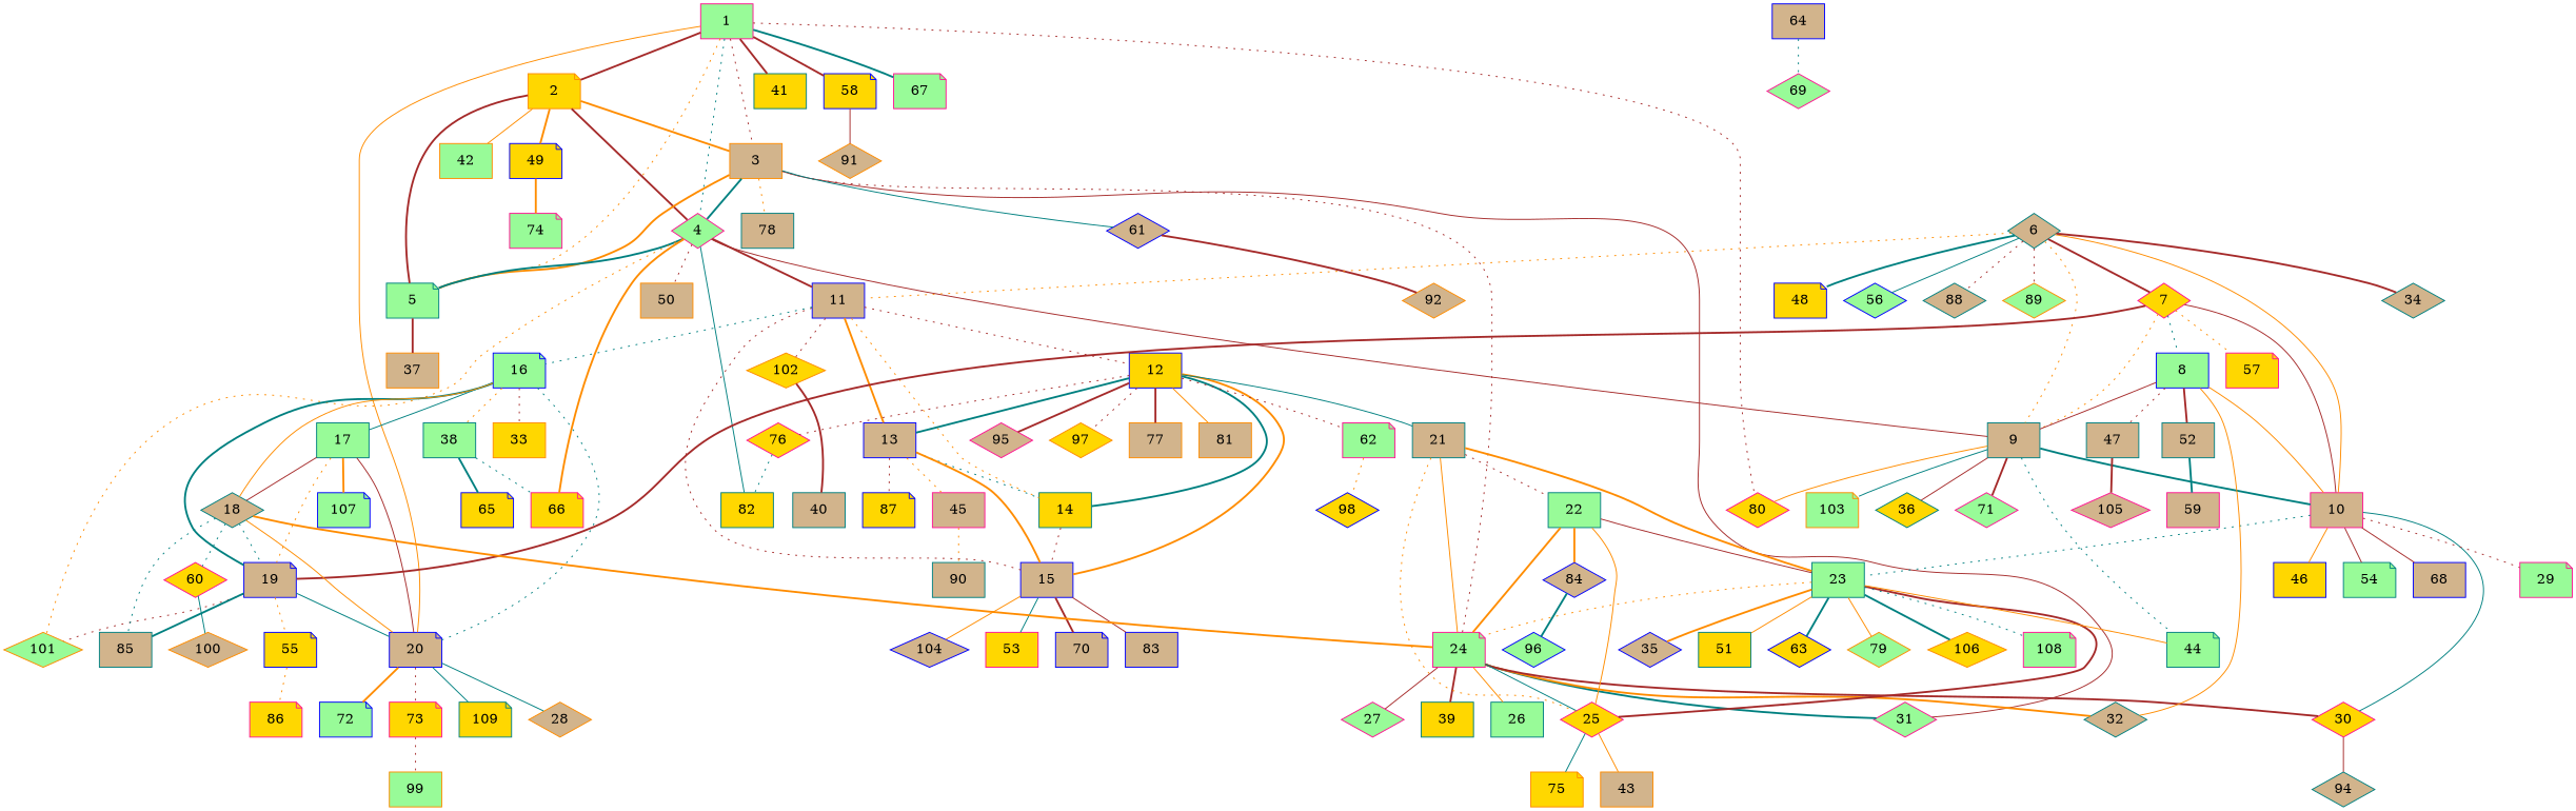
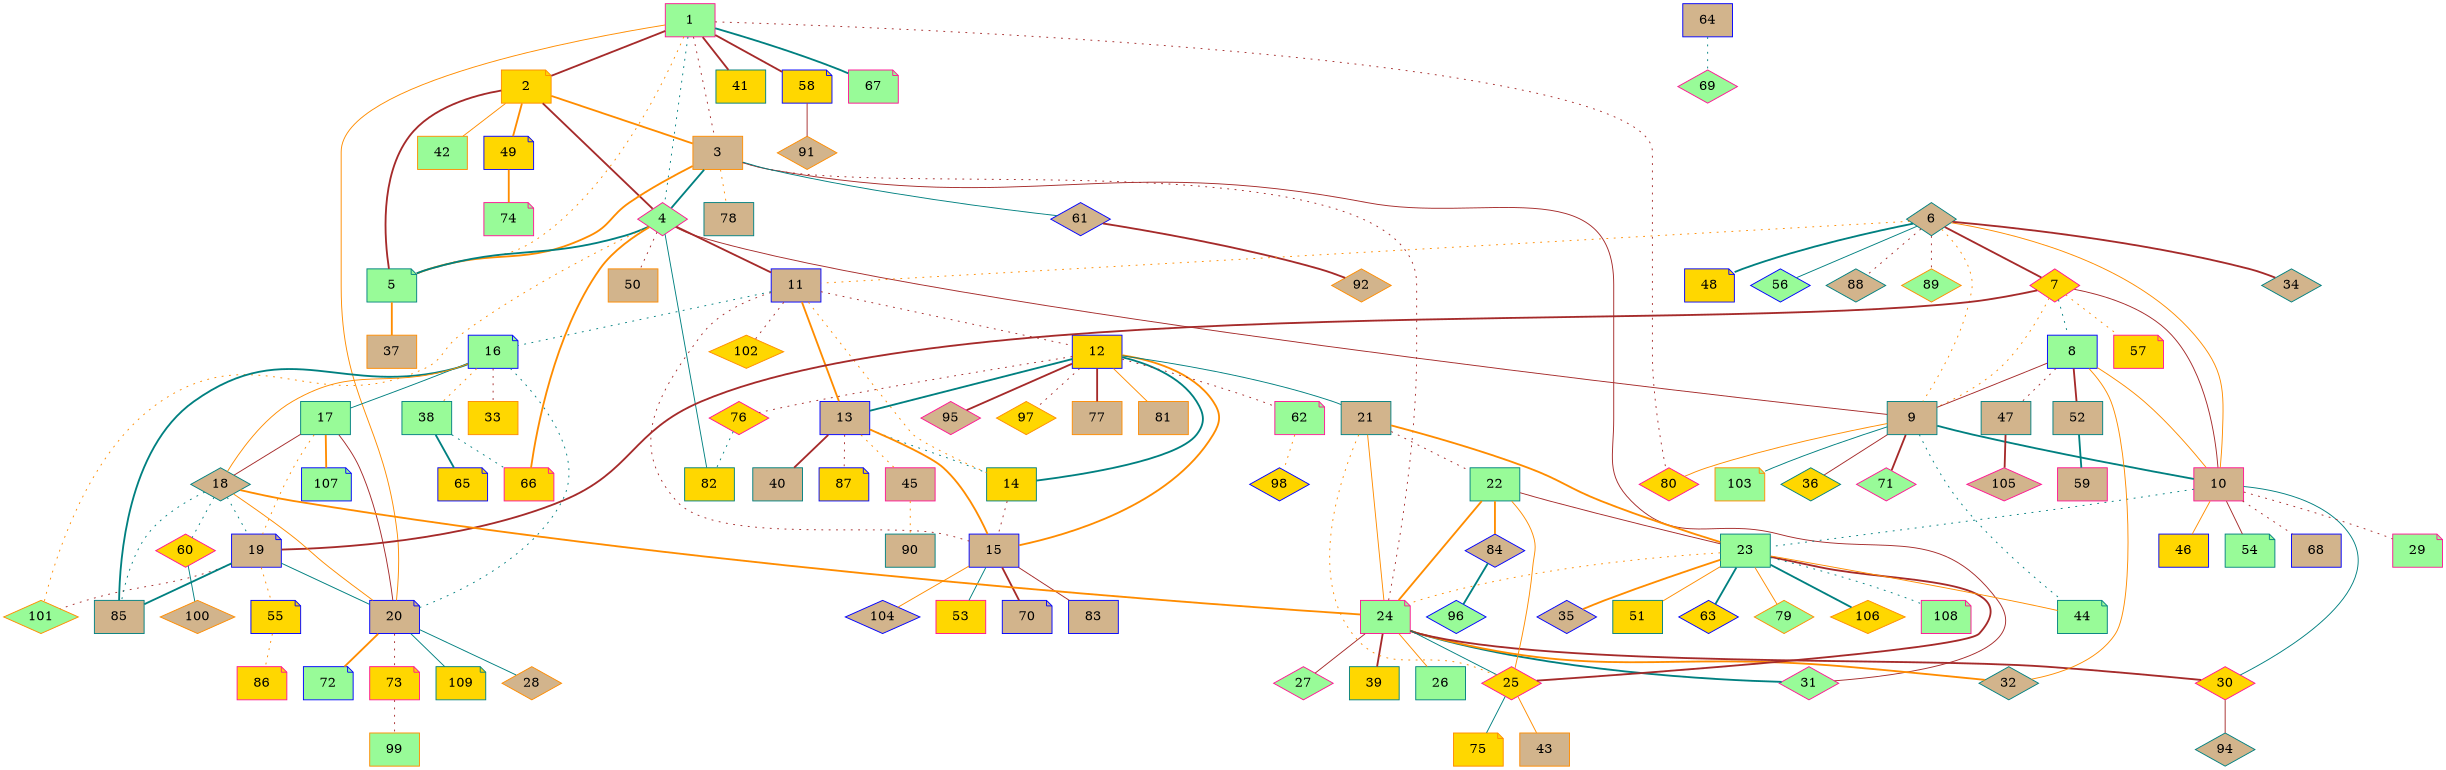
  graph {
    node [color=teal fillcolor=tan shape=box style=filled]
    edge [color=brown style=dotted]
    1 [color=deeppink fillcolor=palegreen]
    2 [color=darkorange fillcolor=gold shape=note]
    3 [color=darkorange]
    4 [color=deeppink fillcolor=palegreen shape=diamond]
    5 [fillcolor=palegreen shape=note]
    20 [color=blue shape=note]
    41 [fillcolor=gold]
    58 [color=blue fillcolor=gold shape=note]
    67 [color=deeppink fillcolor=palegreen shape=note]
    80 [color=deeppink fillcolor=gold shape=diamond]
    42 [color=darkorange fillcolor=palegreen]
    49 [color=blue fillcolor=gold shape=note]
    24 [color=deeppink fillcolor=palegreen shape=note]
    31 [color=deeppink fillcolor=palegreen shape=diamond]
    61 [color=blue shape=diamond]
    78
    9
    11 [color=blue]
    50 [color=darkorange]
    66 [color=deeppink fillcolor=gold shape=note]
    82 [fillcolor=gold]
    101 [color=darkorange fillcolor=palegreen shape=diamond]
    37 [color=darkorange]
    28 [color=darkorange shape=diamond]
    72 [color=blue fillcolor=palegreen shape=note]
    73 [color=deeppink fillcolor=gold shape=note]
    109 [fillcolor=gold shape=note]
    91 [color=darkorange shape=diamond]
    74 [color=deeppink fillcolor=palegreen shape=note]
    32 [shape=diamond]
    30 [color=deeppink fillcolor=gold shape=diamond]
    25 [color=deeppink fillcolor=gold shape=diamond]
    26 [fillcolor=palegreen]
    27 [color=deeppink fillcolor=palegreen shape=diamond]
    39 [fillcolor=gold]
    92 [color=darkorange shape=diamond]
    10 [color=deeppink]
    36 [fillcolor=gold shape=diamond]
    44 [fillcolor=palegreen shape=note]
    71 [color=deeppink fillcolor=palegreen shape=diamond]
    103 [color=darkorange fillcolor=palegreen shape=note]
    12 [color=blue fillcolor=gold]
    13 [color=blue]
    14 [fillcolor=gold]
    15 [color=blue]
    16 [color=blue fillcolor=palegreen shape=note]
    102 [color=darkorange fillcolor=gold shape=diamond]
    6 [shape=diamond]
    7 [color=deeppink fillcolor=gold shape=diamond]
    34 [shape=diamond]
    48 [color=blue fillcolor=gold shape=note]
    56 [color=blue fillcolor=palegreen shape=diamond]
    88 [shape=diamond]
    89 [color=darkorange fillcolor=palegreen shape=diamond]
    8 [color=blue fillcolor=palegreen]
    19 [color=blue shape=note]
    57 [color=deeppink fillcolor=gold shape=note]
    47
    52
    23 [fillcolor=palegreen]
    29 [color=deeppink fillcolor=palegreen shape=note]
    46 [color=blue fillcolor=gold]
    54 [fillcolor=palegreen shape=note]
    68 [color=blue]
    85
    55 [color=blue fillcolor=gold shape=note]
    105 [color=deeppink shape=diamond]
    59 [color=deeppink]
    35 [color=blue shape=diamond]
    51 [fillcolor=gold]
    63 [color=blue fillcolor=gold shape=diamond]
    79 [color=darkorange fillcolor=palegreen shape=diamond]
    106 [color=darkorange fillcolor=gold shape=diamond]
    108 [color=deeppink fillcolor=palegreen shape=note]
    94 [shape=diamond]
    21
    62 [color=deeppink fillcolor=palegreen shape=note]
    76 [color=deeppink fillcolor=gold shape=diamond]
    77 [color=darkorange]
    81 [color=darkorange]
    95 [color=deeppink shape=diamond]
    97 [color=darkorange fillcolor=gold shape=diamond]
    40
    45 [color=deeppink]
    87 [color=blue fillcolor=gold shape=note]
    53 [color=deeppink fillcolor=gold]
    70 [color=blue shape=note]
    83 [color=blue]
    104 [color=blue shape=diamond]
    17 [fillcolor=palegreen]
    18 [shape=diamond]
    33 [color=darkorange fillcolor=gold]
    38 [fillcolor=palegreen]
    22 [fillcolor=palegreen]
    98 [color=blue fillcolor=gold shape=diamond]
    90
    107 [color=blue fillcolor=palegreen shape=note]
    60 [color=deeppink fillcolor=gold shape=diamond]
    65 [color=blue fillcolor=gold shape=note]
    100 [color=darkorange shape=diamond]
    86 [color=deeppink fillcolor=gold shape=note]
    64 [color=blue]
    69 [color=deeppink fillcolor=palegreen shape=diamond]
    99 [color=darkorange fillcolor=palegreen]
    84 [color=blue shape=diamond]
    43 [color=darkorange]
    75 [color=darkorange fillcolor=gold shape=note]
    96 [color=blue fillcolor=palegreen shape=diamond]
    1 -- 2 [style=bold]
    1 -- 3
    1 -- 4 [color=teal]
    1 -- 5 [color=darkorange]
    1 -- 20 [color=darkorange style=solid]
    1 -- 41 [style=bold]
    1 -- 58 [style=bold]
    1 -- 67 [color=teal style=bold]
    1 -- 80
    2 -- 3 [color=darkorange style=bold]
    2 -- 4 [style=bold]
    2 -- 5 [style=bold]
    2 -- 42 [color=darkorange style=solid]
    2 -- 49 [color=darkorange style=bold]
    3 -- 4 [color=teal style=bold]
    3 -- 5 [color=darkorange style=bold]
    3 -- 24
    3 -- 31 [style=solid]
    3 -- 61 [color=teal style=solid]
    3 -- 78 [color=darkorange]
    4 -- 5 [color=teal style=bold]
    4 -- 9 [style=solid]
    4 -- 11 [style=bold]
    4 -- 50
    4 -- 66 [color=darkorange style=bold]
    4 -- 82 [color=teal style=solid]
    4 -- 101 [color=darkorange]
-   5 -- 37 [style=bold]
+   5 -- 37 [color=darkorange style=bold]
    20 -- 28 [color=teal style=solid]
    20 -- 72 [color=darkorange style=bold]
    20 -- 73
    20 -- 109 [color=teal style=solid]
    58 -- 91 [style=solid]
    49 -- 74 [color=darkorange style=bold]
    24 -- 31 [color=teal style=bold]
    24 -- 32 [color=darkorange style=bold]
    24 -- 30 [style=bold]
    24 -- 25 [color=teal style=solid]
    24 -- 26 [color=darkorange style=solid]
    24 -- 27 [style=solid]
    24 -- 39 [style=bold]
    61 -- 92 [style=bold]
    9 -- 80 [color=darkorange style=solid]
    9 -- 10 [color=teal style=bold]
    9 -- 36 [style=solid]
    9 -- 44 [color=teal]
    9 -- 71 [style=bold]
    9 -- 103 [color=teal style=solid]
    11 -- 12
    11 -- 13 [color=darkorange style=bold]
    11 -- 14 [color=darkorange]
    11 -- 15
    11 -- 16 [color=teal]
    11 -- 102
    73 -- 99
    30 -- 94 [style=solid]
    25 -- 43 [color=darkorange style=solid]
    25 -- 75 [color=teal style=solid]
    10 -- 30 [color=teal style=solid]
    10 -- 23 [color=teal]
    10 -- 29
    10 -- 46 [color=darkorange style=solid]
    10 -- 54 [style=solid]
-   10 -- 68 [style=solid]
+   10 -- 68
    12 -- 13 [color=teal style=bold]
    12 -- 14 [color=teal style=bold]
    12 -- 15 [color=darkorange style=bold]
    12 -- 21 [color=teal style=solid]
    12 -- 62
    12 -- 76
    12 -- 77 [style=bold]
    12 -- 81 [color=darkorange style=solid]
    12 -- 95 [style=bold]
    12 -- 97
    13 -- 14 [color=teal]
    13 -- 15 [color=darkorange style=bold]
-   102 -- 40 [style=bold]
+   13 -- 40 [style=bold]
    13 -- 45 [color=darkorange]
    13 -- 87
    14 -- 15
    15 -- 53 [color=teal style=solid]
    15 -- 70 [style=bold]
    15 -- 83 [style=solid]
    15 -- 104 [color=darkorange style=solid]
    16 -- 20 [color=teal]
-   16 -- 19 [color=teal style=bold]
+   16 -- 85 [color=teal style=bold]
    16 -- 17 [color=teal style=solid]
    16 -- 18 [color=darkorange style=solid]
    16 -- 33
    16 -- 38 [color=darkorange]
    6 -- 9 [color=darkorange]
    6 -- 11 [color=darkorange]
    6 -- 10 [color=darkorange style=solid]
    6 -- 7 [style=bold]
    6 -- 34 [style=bold]
    6 -- 48 [color=teal style=bold]
    6 -- 56 [color=teal style=solid]
    6 -- 88
    6 -- 89
    7 -- 9 [color=darkorange]
    7 -- 10 [style=solid]
    7 -- 8 [color=teal]
    7 -- 19 [style=bold]
    7 -- 57 [color=darkorange]
    8 -- 9 [style=solid]
    8 -- 32 [color=darkorange style=solid]
    8 -- 10 [color=darkorange style=solid]
    8 -- 47
    8 -- 52 [style=bold]
    19 -- 20 [color=teal style=solid]
    19 -- 101
    19 -- 85 [color=teal style=bold]
    19 -- 55 [color=darkorange]
    47 -- 105 [style=bold]
    52 -- 59 [color=teal style=bold]
    23 -- 24 [color=darkorange]
    23 -- 25 [style=bold]
    23 -- 44 [color=darkorange style=solid]
    23 -- 35 [color=darkorange style=bold]
    23 -- 51 [color=darkorange style=solid]
    23 -- 63 [color=teal style=bold]
    23 -- 79 [color=darkorange style=solid]
    23 -- 106 [color=teal style=bold]
    23 -- 108 [color=teal]
    55 -- 86 [color=darkorange]
    21 -- 24 [color=darkorange style=solid]
    21 -- 25 [color=darkorange]
    21 -- 23 [color=darkorange style=bold]
    21 -- 22
    62 -- 98 [color=darkorange]
    76 -- 82 [color=teal]
    45 -- 90 [color=darkorange]
    17 -- 20 [style=solid]
    17 -- 19 [color=darkorange]
    17 -- 18 [style=solid]
    17 -- 107 [color=darkorange style=bold]
    18 -- 20 [color=darkorange style=solid]
    18 -- 24 [color=darkorange style=bold]
    18 -- 19 [color=teal]
    18 -- 85 [color=teal]
    18 -- 60 [color=teal]
    38 -- 66 [color=teal]
    38 -- 65 [color=teal style=bold]
    22 -- 24 [color=darkorange style=bold]
    22 -- 25 [color=darkorange style=solid]
    22 -- 23 [style=solid]
    22 -- 84 [color=darkorange style=bold]
    60 -- 100 [color=teal style=solid]
    64 -- 69 [color=teal]
    84 -- 96 [color=teal style=bold]
  }
